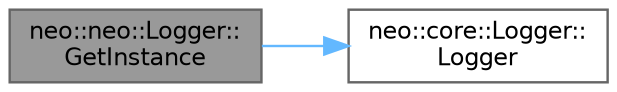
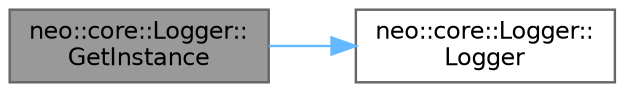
  digraph {
    rankdir=LR
    node [fontname=Helvetica fontsize=10 shape=box style=filled]
-   n1 [color=gray40 fillcolor=grey60 fontcolor=black height=0.2 label="neo::neo::Logger::\lGetInstance" width=0.4]
+   n1 [color=gray40 fillcolor=grey60 fontcolor=black height=0.2 label="neo::core::Logger::\lGetInstance" width=0.4]
    n2 [color=grey40 fillcolor=white height=0.2 label="neo::core::Logger::\lLogger" width=0.4]
    n1 -> n2 [color=steelblue1 fontname=Helvetica fontsize=10 labelfontname=Helvetica labelfontsize=10 style=solid]
  }
